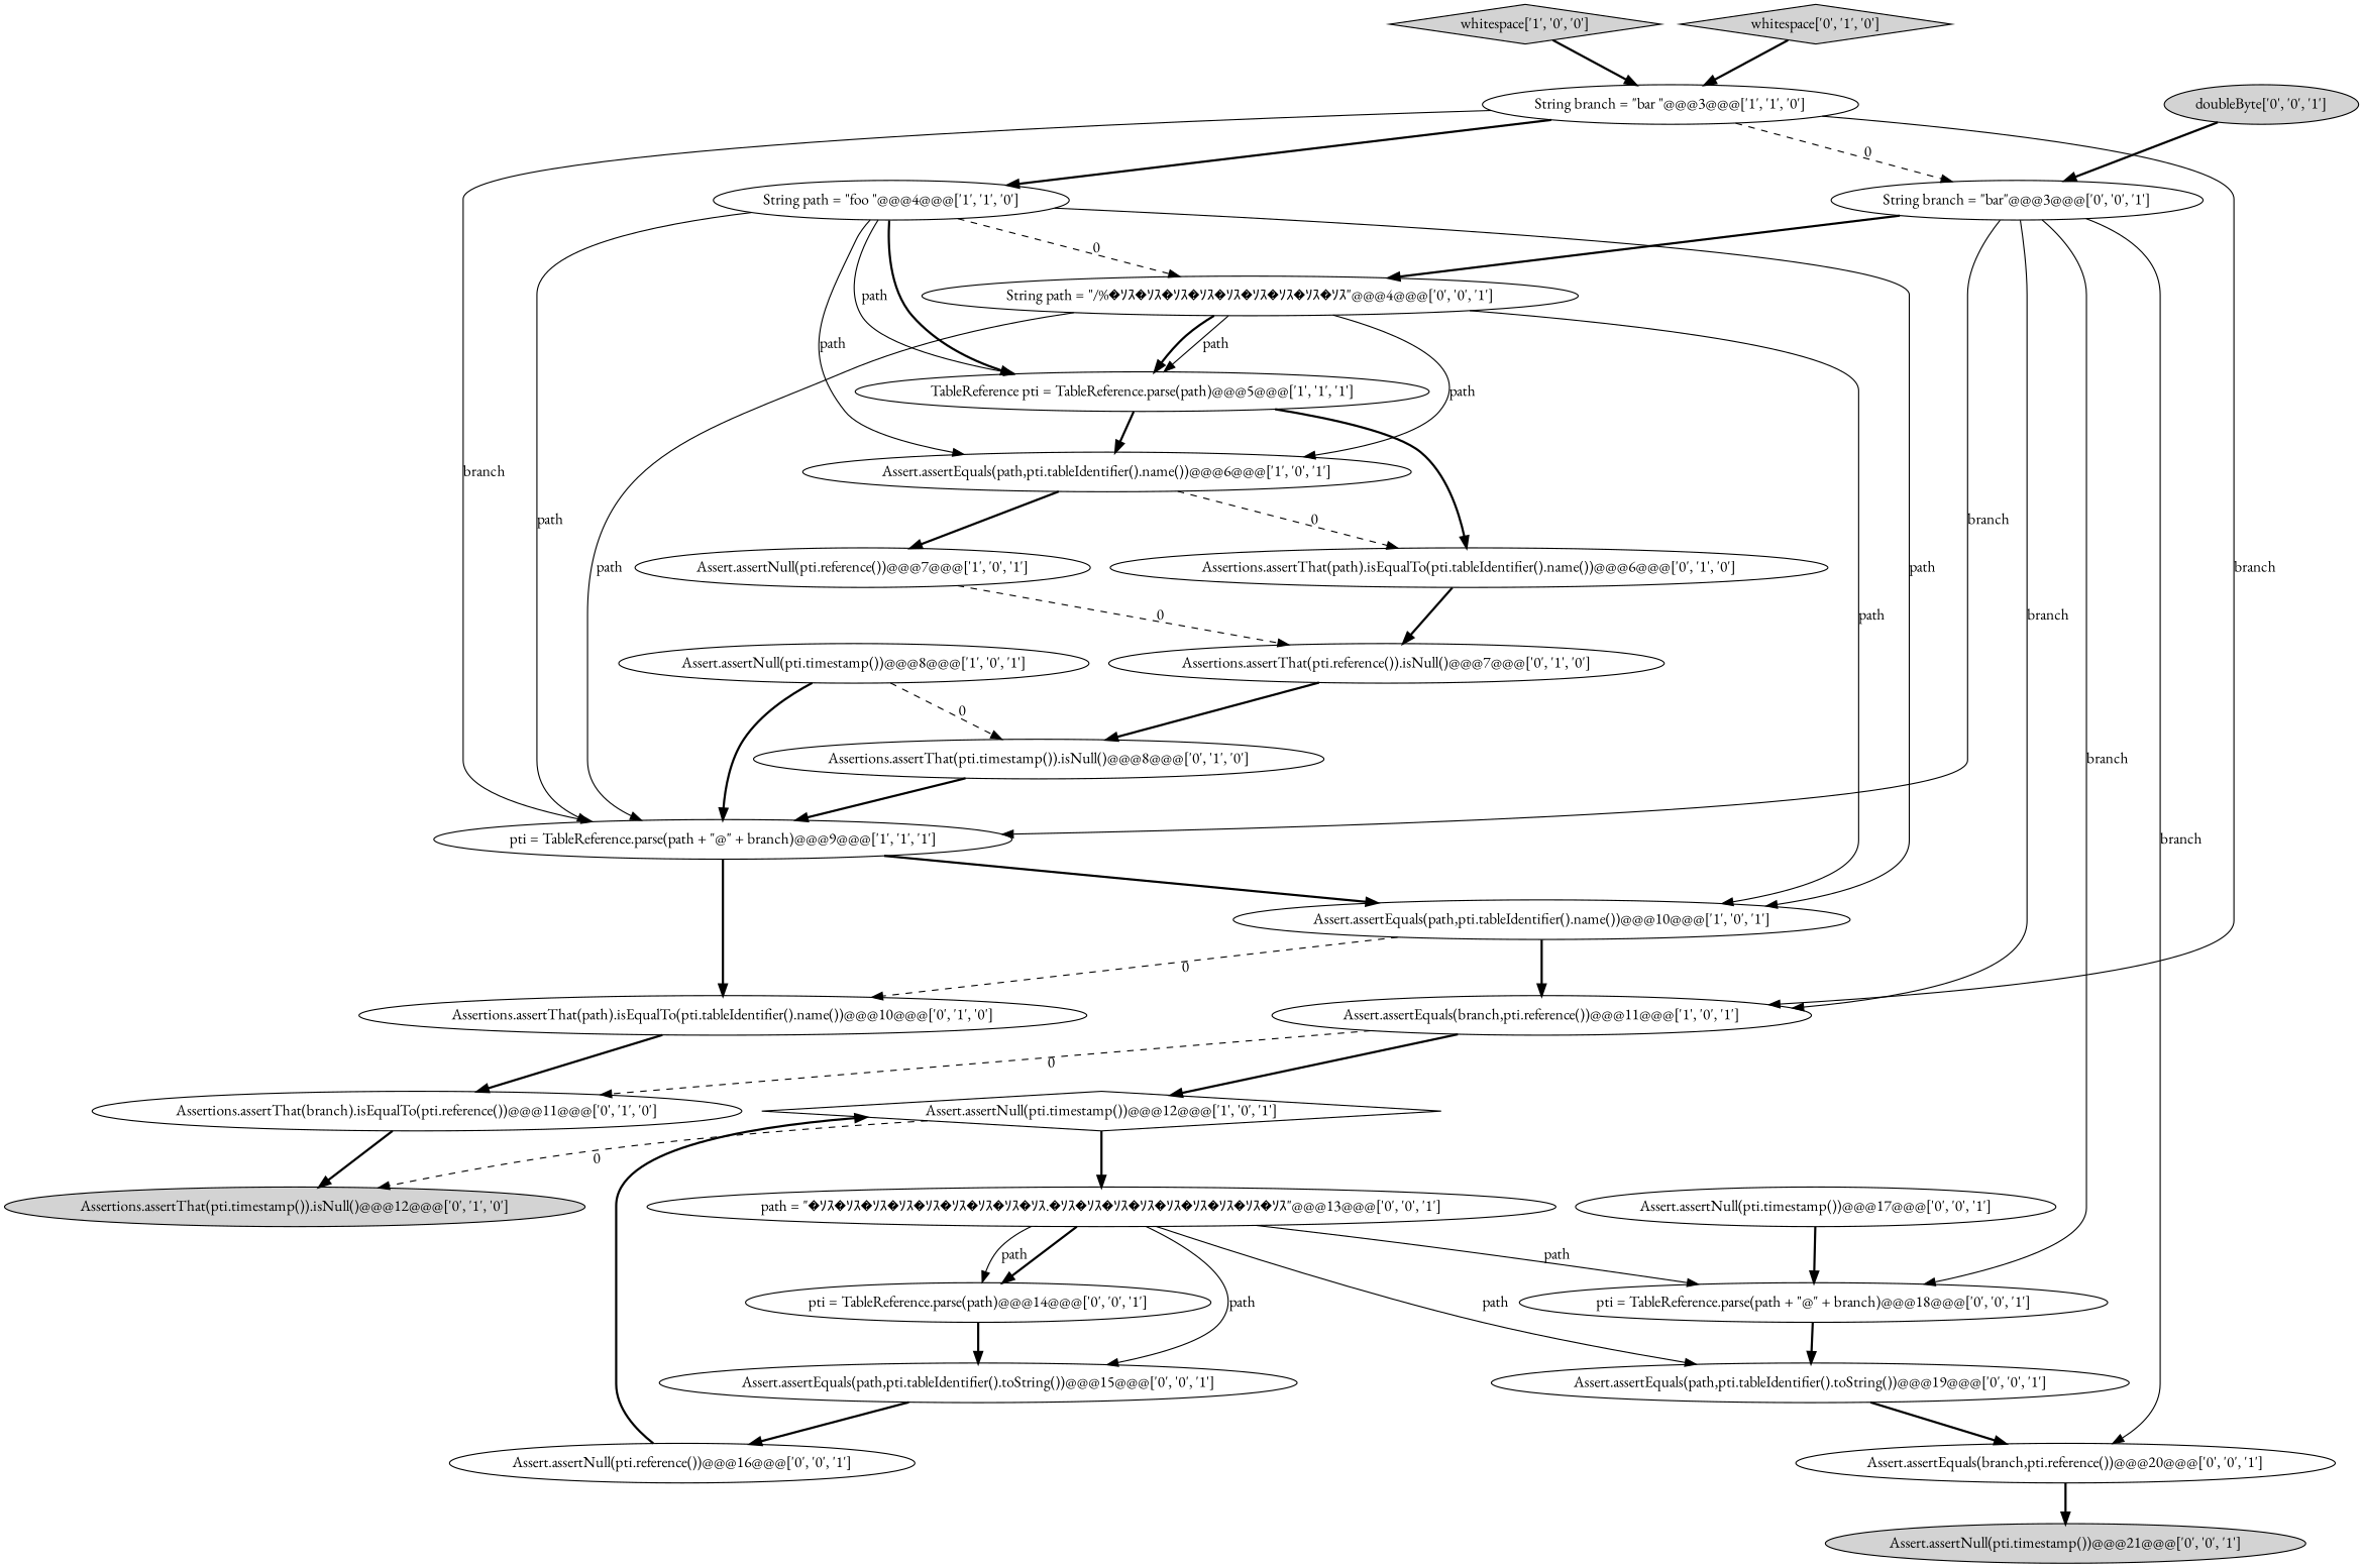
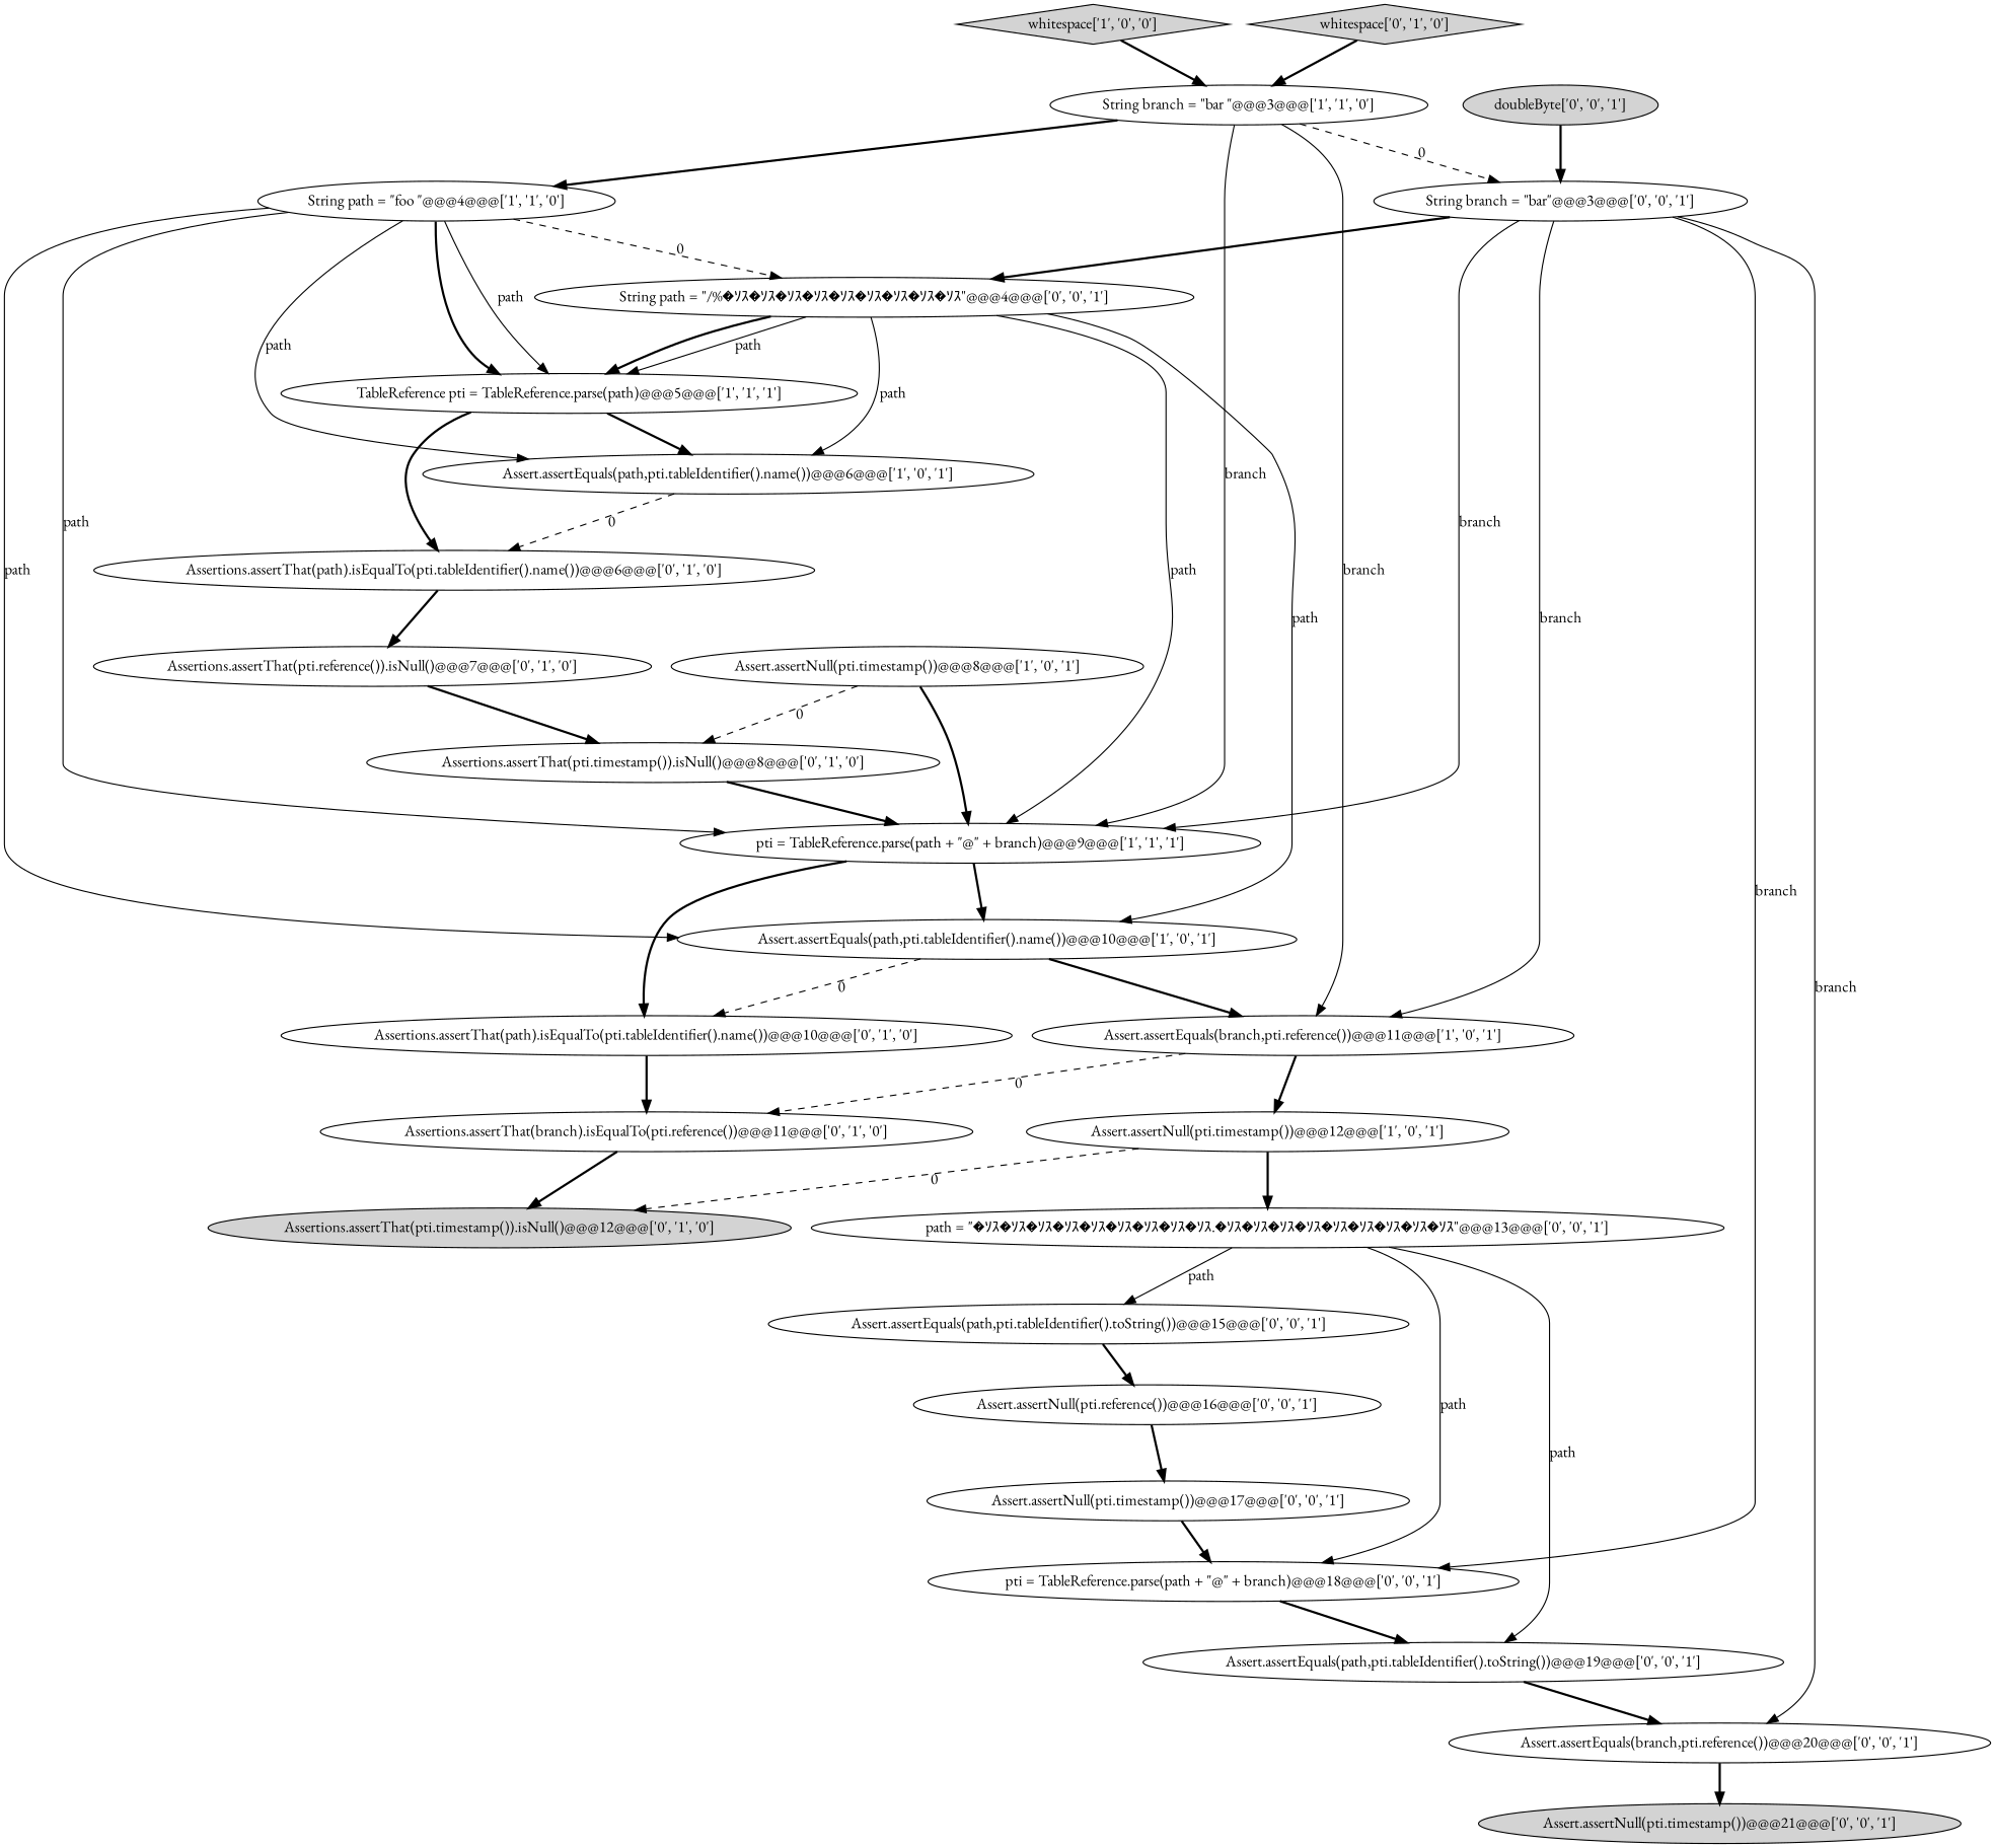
  digraph {
    fontname="EB Garamond"
    node [fillcolor=white fontname="EB Garamond" shape=ellipse style=filled]
    edge [fontname="EB Garamond" style=bold]
    n1 [label="Assertions.assertThat(path).isEqualTo(pti.tableIdentifier().name())@@@10@@@['0', '1', '0']"]
    n2 [label="Assertions.assertThat(branch).isEqualTo(pti.reference())@@@11@@@['0', '1', '0']"]
    n3 [fillcolor=lightgray label="Assertions.assertThat(pti.timestamp()).isNull()@@@12@@@['0', '1', '0']"]
    n4 [label="Assert.assertNull(pti.reference())@@@16@@@['0', '0', '1']"]
    n5 [label="Assert.assertNull(pti.timestamp())@@@17@@@['0', '0', '1']"]
    n6 [label="pti = TableReference.parse(path + \"@\" + branch)@@@18@@@['0', '0', '1']"]
    n7 [label="Assert.assertEquals(path,pti.tableIdentifier().toString())@@@15@@@['0', '0', '1']"]
    n8 [label="Assert.assertEquals(path,pti.tableIdentifier().toString())@@@19@@@['0', '0', '1']"]
    n9 [label="Assert.assertEquals(branch,pti.reference())@@@20@@@['0', '0', '1']"]
    n10 [fillcolor=lightgray label="Assert.assertNull(pti.timestamp())@@@21@@@['0', '0', '1']"]
    n11 [fillcolor=lightgray label="doubleByte['0', '0', '1']"]
    n12 [label="String branch = \"bar\"@@@3@@@['0', '0', '1']"]
    n13 [label="String path = \"/%�ｿｽ�ｿｽ�ｿｽ�ｿｽ�ｿｽ�ｿｽ�ｿｽ�ｿｽ�ｿｽ\"@@@4@@@['0', '0', '1']"]
    n14 [label="pti = TableReference.parse(path + \"@\" + branch)@@@9@@@['1', '1', '1']"]
    n15 [label="Assert.assertEquals(branch,pti.reference())@@@11@@@['1', '0', '1']"]
-   n16 [label="pti = TableReference.parse(path)@@@14@@@['0', '0', '1']"]
    n17 [label="Assert.assertEquals(path,pti.tableIdentifier().name())@@@6@@@['1', '0', '1']"]
    n18 [label="Assert.assertEquals(path,pti.tableIdentifier().name())@@@10@@@['1', '0', '1']"]
    n19 [label="TableReference pti = TableReference.parse(path)@@@5@@@['1', '1', '1']"]
-   n20 [label="Assert.assertNull(pti.reference())@@@7@@@['1', '0', '1']"]
    n21 [label="Assertions.assertThat(path).isEqualTo(pti.tableIdentifier().name())@@@6@@@['0', '1', '0']"]
    n22 [fillcolor=lightgray label="whitespace['1', '0', '0']" shape=diamond]
    n23 [label="String branch = \"bar \"@@@3@@@['1', '1', '0']"]
    n24 [label="String path = \"foo \"@@@4@@@['1', '1', '0']"]
    n25 [label="Assertions.assertThat(pti.reference()).isNull()@@@7@@@['0', '1', '0']"]
    n26 [label="Assertions.assertThat(pti.timestamp()).isNull()@@@8@@@['0', '1', '0']"]
    n27 [label="path = \"�ｿｽ�ｿｽ�ｿｽ�ｿｽ�ｿｽ�ｿｽ�ｿｽ�ｿｽ�ｿｽ.�ｿｽ�ｿｽ�ｿｽ�ｿｽ�ｿｽ�ｿｽ�ｿｽ�ｿｽ�ｿｽ\"@@@13@@@['0', '0', '1']"]
    n28 [label="Assert.assertNull(pti.timestamp())@@@8@@@['1', '0', '1']"]
-   n29 [label="Assert.assertNull(pti.timestamp())@@@12@@@['1', '0', '1']" shape=diamond]
+   n29 [label="Assert.assertNull(pti.timestamp())@@@12@@@['1', '0', '1']"]
    n30 [fillcolor=lightgray label="whitespace['0', '1', '0']" shape=diamond]
    n1 -> n2
    n2 -> n3
-   n4 -> n29
+   n4 -> n5
    n5 -> n6
    n6 -> n8
    n7 -> n4
    n8 -> n9
    n9 -> n10
    n11 -> n12
    n12 -> n6 [label=branch style=solid]
    n12 -> n9 [label=branch style=solid]
    n12 -> n13
    n12 -> n14 [label=branch style=solid]
    n12 -> n15 [label=branch style=solid]
    n13 -> n14 [label=path style=solid]
    n13 -> n17 [label=path style=solid]
    n13 -> n18 [label=path style=solid]
    n13 -> n19 [label=path style=solid]
    n13 -> n19
    n14 -> n1
    n14 -> n18
    n15 -> n2 [label=0 style=dashed]
    n15 -> n29
-   n16 -> n7
-   n17 -> n20
    n17 -> n21 [label=0 style=dashed]
    n18 -> n1 [label=0 style=dashed]
    n18 -> n15
    n19 -> n17
    n19 -> n21
-   n20 -> n25 [label=0 style=dashed]
    n21 -> n25
    n22 -> n23
    n23 -> n12 [label=0 style=dashed]
    n23 -> n14 [label=branch style=solid]
    n23 -> n15 [label=branch style=solid]
    n23 -> n24
    n24 -> n13 [label=0 style=dashed]
    n24 -> n14 [label=path style=solid]
    n24 -> n17 [label=path style=solid]
    n24 -> n18 [label=path style=solid]
    n24 -> n19
    n24 -> n19 [label=path style=solid]
    n25 -> n26
    n26 -> n14
    n27 -> n6 [label=path style=solid]
    n27 -> n7 [label=path style=solid]
    n27 -> n8 [label=path style=solid]
-   n27 -> n16
-   n27 -> n16 [label=path style=solid]
    n28 -> n14
    n28 -> n26 [label=0 style=dashed]
    n29 -> n3 [label=0 style=dashed]
    n29 -> n27
    n30 -> n23
  }
